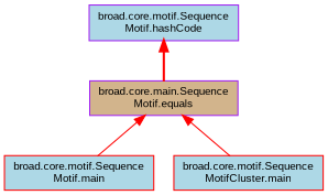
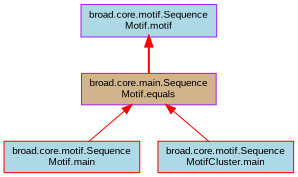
  digraph {
    fontname="Liberation Sans"
    rankdir=TB
    node [color=purple fillcolor=lightblue fontname="Liberation Sans" fontsize=10 shape=record style=filled]
    edge [color=red dir=back fontname="Liberation Sans" fontsize=10 labelfontname=Helvetica labelfontsize=10 style=solid]
-   n1 [fontcolor=black height=0.2 label="broad.core.motif.Sequence\lMotif.hashCode" width=0.4]
+   n1 [fontcolor=black height=0.2 label="broad.core.motif.Sequence\lMotif.motif" width=0.4]
    n2 [fillcolor=tan height=0.2 label="broad.core.main.Sequence\lMotif.equals" width=0.4]
    n3 [color=red height=0.2 label="broad.core.motif.Sequence\lMotif.main" width=0.4]
    n4 [color=red height=0.2 label="broad.core.motif.Sequence\lMotifCluster.main" width=0.4]
    n1 -> n2 [style=bold]
    n2 -> n3
    n2 -> n4
  }
